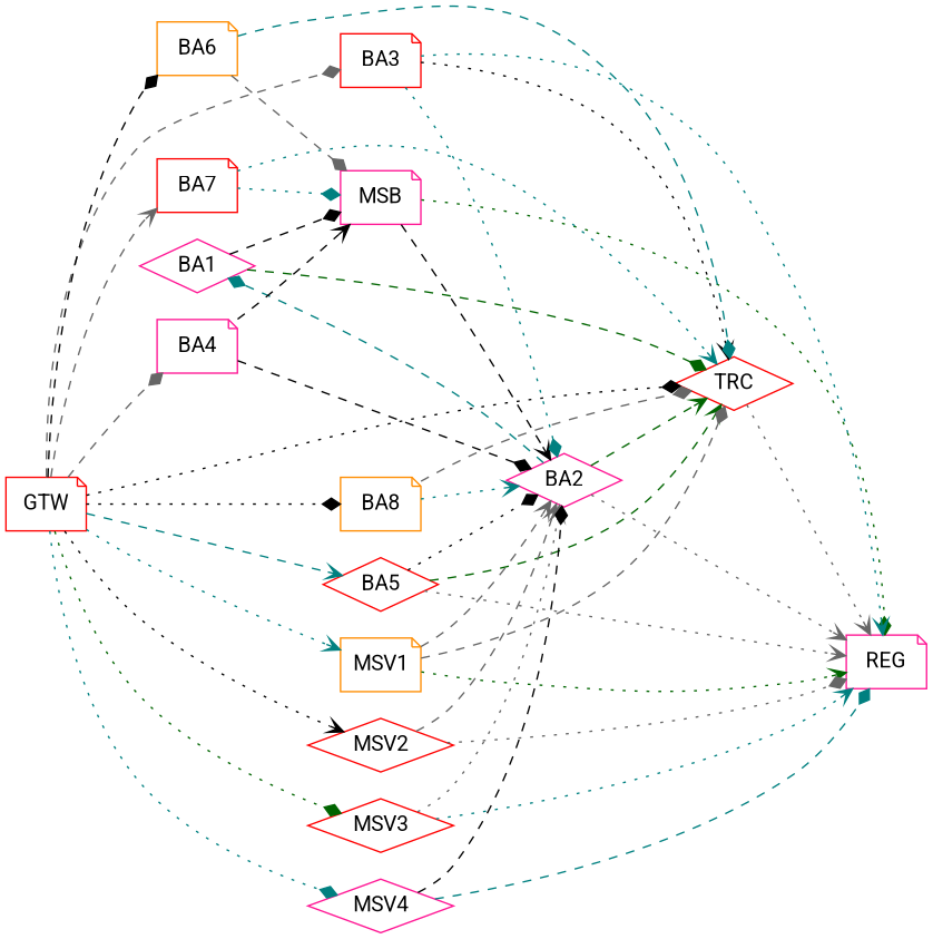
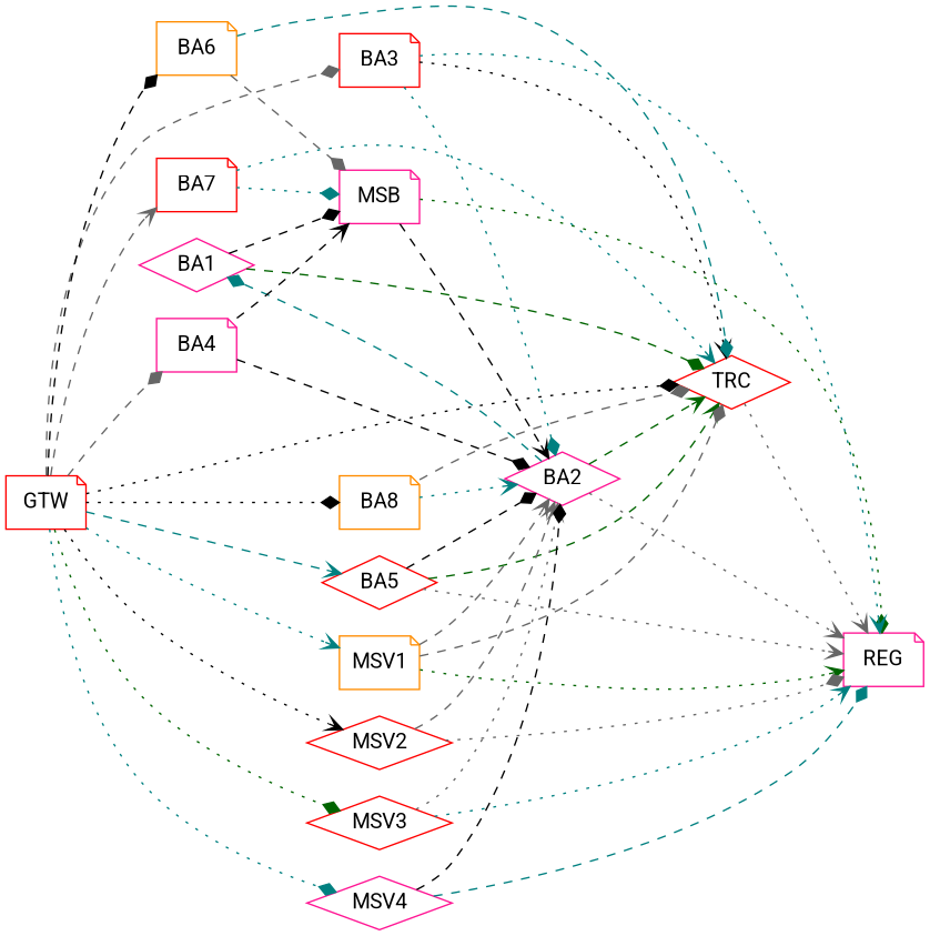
  strict digraph {
    fontname=Roboto
    rankdir=LR
    node [color=red fontname=Roboto shape=note]
    edge [arrowhead=diamond color=gray40 fontname=Roboto style=dashed]
    n1 [color=deeppink label=BA1 shape=diamond]
    n2 [color=deeppink label=MSB]
    n3 [label=TRC shape=diamond]
    n4 [color=deeppink label=BA2 shape=diamond]
    n5 [color=deeppink label=REG]
    n6 [label=BA3]
    n7 [color=deeppink label=BA4]
    n8 [label=BA5 shape=diamond]
    n9 [color=darkorange label=BA6]
    n10 [label=BA7]
    n11 [color=darkorange label=BA8]
    n12 [label=GTW]
    n13 [color=darkorange label=MSV1]
    n14 [label=MSV2 shape=diamond]
    n15 [label=MSV3 shape=diamond]
    n16 [color=deeppink label=MSV4 shape=diamond]
    n1 -> n2 [color=black]
    n1 -> n3 [color=darkgreen]
    n2 -> n4 [arrowhead=vee color=black]
    n2 -> n5 [color=darkgreen style=dotted]
    n3 -> n5 [arrowhead=vee style=dotted]
    n4 -> n1 [color=teal]
    n4 -> n3 [arrowhead=vee color=darkgreen]
    n4 -> n5 [arrowhead=vee style=dotted]
    n6 -> n3 [arrowhead=vee color=black style=dotted]
    n6 -> n4 [color=teal style=dotted]
    n6 -> n5 [arrowhead=vee color=teal style=dotted]
    n7 -> n2 [arrowhead=vee color=black]
    n7 -> n4 [color=black]
    n8 -> n3 [arrowhead=vee color=darkgreen]
-   n8 -> n4 [color=black style=dotted]
+   n8 -> n4 [color=black]
    n8 -> n5 [arrowhead=vee style=dotted]
    n9 -> n2
    n9 -> n3 [color=teal]
    n10 -> n2 [color=teal style=dotted]
    n10 -> n3 [arrowhead=vee color=teal style=dotted]
    n11 -> n3
    n11 -> n4 [arrowhead=vee color=teal style=dotted]
    n12 -> n3 [color=black style=dotted]
    n12 -> n6
    n12 -> n7
    n12 -> n8 [arrowhead=vee color=teal]
    n12 -> n9 [color=black]
    n12 -> n10 [arrowhead=vee]
    n12 -> n11 [color=black style=dotted]
    n12 -> n13 [arrowhead=vee color=teal style=dotted]
    n12 -> n14 [arrowhead=vee color=black style=dotted]
    n12 -> n15 [color=darkgreen style=dotted]
    n12 -> n16 [color=teal style=dotted]
    n13 -> n3
    n13 -> n4 [arrowhead=vee]
    n13 -> n5 [arrowhead=vee color=darkgreen style=dotted]
    n14 -> n4 [arrowhead=vee]
    n14 -> n5 [style=dotted]
    n15 -> n4 [arrowhead=vee style=dotted]
    n15 -> n5 [arrowhead=vee color=teal style=dotted]
    n16 -> n4 [color=black]
    n16 -> n5 [color=teal]
  }
